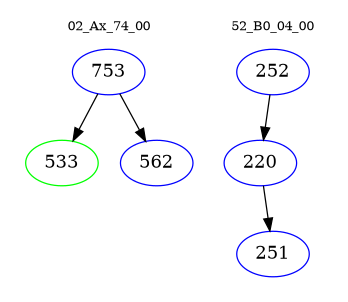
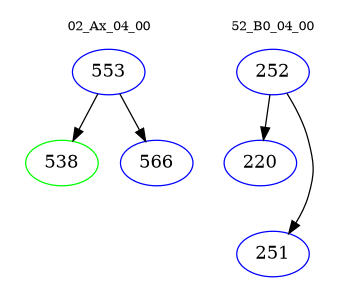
  digraph {
    node [color=blue]
    edge [color=black]
-   n1 [label=753]
-   n2 [color=green label=533]
-   n3 [label=562]
+   n1 [label=553]
+   n2 [color=green label=538]
+   n3 [label=566]
    n4 [label=252]
    n5 [label=220]
    n6 [label=251]
    subgraph cluster_1 {
      color=white
      fontsize=10
-     label="02_Ax_74_00"
+     label="02_Ax_04_00"
      n1
      n2
      n3
    }
    subgraph cluster_2 {
      color=white
      fontsize=10
      label="52_B0_04_00"
      n4
      n5
      n6
    }
    n1 -> n2
    n1 -> n3
    n4 -> n5
-   n5 -> n6
+   n4 -> n6
  }
